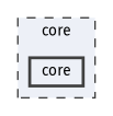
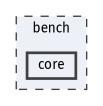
  digraph {
    compound=true
    fontname="Fira Sans"
    n1 [color=grey25 fillcolor="#edf0f7" fontname="Fira Sans" fontsize=10 height=0.2 label=core shape=box style="filled,bold" width=0.4]
    subgraph cluster_1 {
      bgcolor="#edf0f7"
      fontsize=10
-     label=core
+     label=bench
      pencolor=grey25
      style="filled,dashed"
      n1
    }
  }
